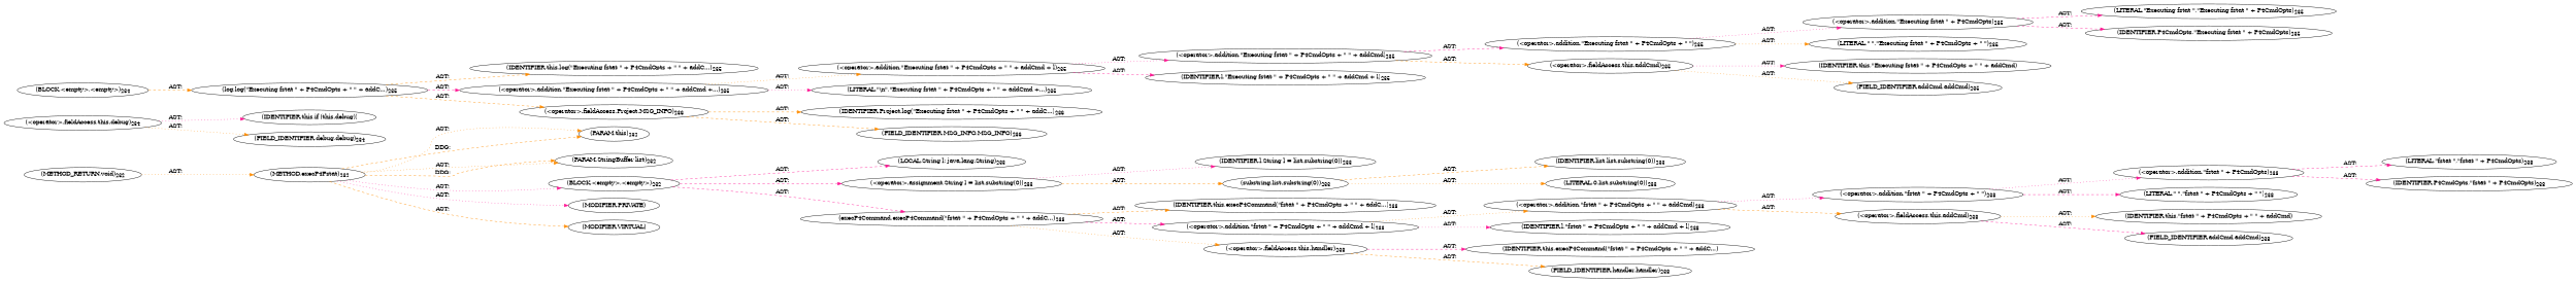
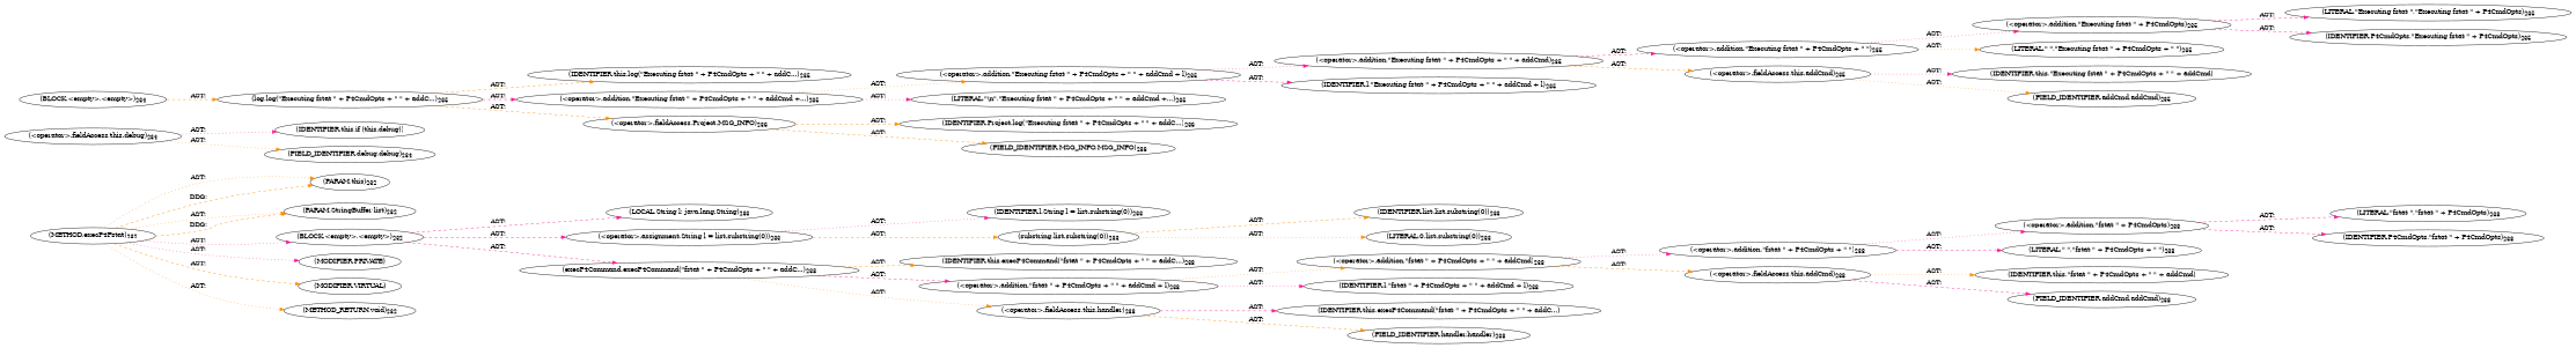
  digraph {
    rankdir=LR
    edge [color=darkorange style=dashed]
    n1 [label=<(METHOD,execP4Fstat)<SUB>232</SUB>>]
    n2 [label=<(PARAM,this)<SUB>232</SUB>>]
    n3 [label=<(PARAM,StringBuffer list)<SUB>232</SUB>>]
    n4 [label=<(BLOCK,&lt;empty&gt;,&lt;empty&gt;)<SUB>232</SUB>>]
    n5 [label=<(MODIFIER,PRIVATE)>]
    n6 [label=<(MODIFIER,VIRTUAL)>]
    n7 [label=<(METHOD_RETURN,void)<SUB>232</SUB>>]
    n8 [label=<(LOCAL,String l: java.lang.String)<SUB>233</SUB>>]
    n9 [label=<(&lt;operator&gt;.assignment,String l = list.substring(0))<SUB>233</SUB>>]
    n10 [label=<(execP4Command,execP4Command(&quot;fstat &quot; + P4CmdOpts + &quot; &quot; + addC...)<SUB>238</SUB>>]
    n11 [label=<(IDENTIFIER,l,String l = list.substring(0))<SUB>233</SUB>>]
    n12 [label=<(substring,list.substring(0))<SUB>233</SUB>>]
    n13 [label=<(IDENTIFIER,this,execP4Command(&quot;fstat &quot; + P4CmdOpts + &quot; &quot; + addC...)<SUB>238</SUB>>]
    n14 [label=<(&lt;operator&gt;.addition,&quot;fstat &quot; + P4CmdOpts + &quot; &quot; + addCmd + l)<SUB>238</SUB>>]
    n15 [label=<(&lt;operator&gt;.fieldAccess,this.handler)<SUB>238</SUB>>]
    n16 [label=<(IDENTIFIER,list,list.substring(0))<SUB>233</SUB>>]
    n17 [label=<(LITERAL,0,list.substring(0))<SUB>233</SUB>>]
    n18 [label=<(&lt;operator&gt;.fieldAccess,this.debug)<SUB>234</SUB>>]
    n19 [label=<(IDENTIFIER,this,if (this.debug))>]
    n20 [label=<(FIELD_IDENTIFIER,debug,debug)<SUB>234</SUB>>]
    n21 [label=<(BLOCK,&lt;empty&gt;,&lt;empty&gt;)<SUB>234</SUB>>]
    n22 [label=<(log,log(&quot;Executing fstat &quot; + P4CmdOpts + &quot; &quot; + addC...)<SUB>235</SUB>>]
    n23 [label=<(IDENTIFIER,this,log(&quot;Executing fstat &quot; + P4CmdOpts + &quot; &quot; + addC...)<SUB>235</SUB>>]
    n24 [label=<(&lt;operator&gt;.addition,&quot;Executing fstat &quot; + P4CmdOpts + &quot; &quot; + addCmd +...)<SUB>235</SUB>>]
    n25 [label=<(&lt;operator&gt;.fieldAccess,Project.MSG_INFO)<SUB>236</SUB>>]
    n26 [label=<(&lt;operator&gt;.addition,&quot;Executing fstat &quot; + P4CmdOpts + &quot; &quot; + addCmd + l)<SUB>235</SUB>>]
    n27 [label=<(LITERAL,&quot;\n&quot;,&quot;Executing fstat &quot; + P4CmdOpts + &quot; &quot; + addCmd +...)<SUB>235</SUB>>]
    n28 [label=<(IDENTIFIER,Project,log(&quot;Executing fstat &quot; + P4CmdOpts + &quot; &quot; + addC...)<SUB>236</SUB>>]
    n29 [label=<(FIELD_IDENTIFIER,MSG_INFO,MSG_INFO)<SUB>236</SUB>>]
    n30 [label=<(&lt;operator&gt;.addition,&quot;Executing fstat &quot; + P4CmdOpts + &quot; &quot; + addCmd)<SUB>235</SUB>>]
    n31 [label=<(IDENTIFIER,l,&quot;Executing fstat &quot; + P4CmdOpts + &quot; &quot; + addCmd + l)<SUB>235</SUB>>]
    n32 [label=<(&lt;operator&gt;.addition,&quot;Executing fstat &quot; + P4CmdOpts + &quot; &quot;)<SUB>235</SUB>>]
    n33 [label=<(&lt;operator&gt;.fieldAccess,this.addCmd)<SUB>235</SUB>>]
    n34 [label=<(&lt;operator&gt;.addition,&quot;Executing fstat &quot; + P4CmdOpts)<SUB>235</SUB>>]
    n35 [label=<(LITERAL,&quot; &quot;,&quot;Executing fstat &quot; + P4CmdOpts + &quot; &quot;)<SUB>235</SUB>>]
    n36 [label=<(IDENTIFIER,this,&quot;Executing fstat &quot; + P4CmdOpts + &quot; &quot; + addCmd)>]
    n37 [label=<(FIELD_IDENTIFIER,addCmd,addCmd)<SUB>235</SUB>>]
    n38 [label=<(LITERAL,&quot;Executing fstat &quot;,&quot;Executing fstat &quot; + P4CmdOpts)<SUB>235</SUB>>]
    n39 [label=<(IDENTIFIER,P4CmdOpts,&quot;Executing fstat &quot; + P4CmdOpts)<SUB>235</SUB>>]
    n40 [label=<(&lt;operator&gt;.addition,&quot;fstat &quot; + P4CmdOpts + &quot; &quot; + addCmd)<SUB>238</SUB>>]
    n41 [label=<(IDENTIFIER,l,&quot;fstat &quot; + P4CmdOpts + &quot; &quot; + addCmd + l)<SUB>238</SUB>>]
    n42 [label=<(IDENTIFIER,this,execP4Command(&quot;fstat &quot; + P4CmdOpts + &quot; &quot; + addC...)>]
    n43 [label=<(FIELD_IDENTIFIER,handler,handler)<SUB>238</SUB>>]
    n44 [label=<(&lt;operator&gt;.addition,&quot;fstat &quot; + P4CmdOpts + &quot; &quot;)<SUB>238</SUB>>]
    n45 [label=<(&lt;operator&gt;.fieldAccess,this.addCmd)<SUB>238</SUB>>]
    n46 [label=<(&lt;operator&gt;.addition,&quot;fstat &quot; + P4CmdOpts)<SUB>238</SUB>>]
    n47 [label=<(LITERAL,&quot; &quot;,&quot;fstat &quot; + P4CmdOpts + &quot; &quot;)<SUB>238</SUB>>]
    n48 [label=<(IDENTIFIER,this,&quot;fstat &quot; + P4CmdOpts + &quot; &quot; + addCmd)>]
    n49 [label=<(FIELD_IDENTIFIER,addCmd,addCmd)<SUB>238</SUB>>]
    n50 [label=<(LITERAL,&quot;fstat &quot;,&quot;fstat &quot; + P4CmdOpts)<SUB>238</SUB>>]
    n51 [label=<(IDENTIFIER,P4CmdOpts,&quot;fstat &quot; + P4CmdOpts)<SUB>238</SUB>>]
    n1 -> n2 [label="AST: " style=dotted]
    n1 -> n2 [label="DDG: "]
    n1 -> n3 [label="AST: " style=dotted]
    n1 -> n3 [label="DDG: "]
    n1 -> n4 [color=deeppink label="AST: " style=dotted]
    n1 -> n5 [color=deeppink label="AST: " style=dotted]
    n1 -> n6 [label="AST: "]
-   n7 -> n1 [label="AST: " style=dotted]
+   n1 -> n7 [label="AST: " style=dotted]
    n4 -> n8 [color=deeppink label="AST: "]
    n4 -> n9 [color=deeppink label="AST: "]
    n4 -> n10 [color=deeppink label="AST: "]
    n9 -> n11 [color=deeppink label="AST: " style=dotted]
    n9 -> n12 [label="AST: "]
    n10 -> n13 [label="AST: "]
    n10 -> n14 [color=deeppink label="AST: "]
    n10 -> n15 [label="AST: " style=dotted]
    n12 -> n16 [label="AST: "]
    n12 -> n17 [label="AST: " style=dotted]
    n14 -> n40 [label="AST: " style=dotted]
    n14 -> n41 [color=deeppink label="AST: " style=dotted]
    n15 -> n42 [color=deeppink label="AST: "]
    n15 -> n43 [label="AST: "]
    n18 -> n19 [color=deeppink label="AST: " style=dotted]
    n18 -> n20 [label="AST: " style=dotted]
    n21 -> n22 [label="AST: "]
    n22 -> n23 [label="AST: "]
    n22 -> n24 [color=deeppink label="AST: "]
    n22 -> n25 [label="AST: "]
    n24 -> n26 [label="AST: " style=dotted]
    n24 -> n27 [color=deeppink label="AST: " style=dotted]
    n25 -> n28 [label="AST: "]
    n25 -> n29 [label="AST: "]
    n26 -> n30 [color=deeppink label="AST: " style=dotted]
    n26 -> n31 [color=deeppink label="AST: "]
    n30 -> n32 [color=deeppink label="AST: "]
    n30 -> n33 [label="AST: "]
    n32 -> n34 [color=deeppink label="AST: " style=dotted]
    n32 -> n35 [label="AST: " style=dotted]
    n33 -> n36 [color=deeppink label="AST: " style=dotted]
    n33 -> n37 [label="AST: " style=dotted]
    n34 -> n38 [color=deeppink label="AST: "]
    n34 -> n39 [color=deeppink label="AST: "]
    n40 -> n44 [color=deeppink label="AST: " style=dotted]
    n40 -> n45 [label="AST: "]
    n44 -> n46 [color=deeppink label="AST: " style=dotted]
    n44 -> n47 [color=deeppink label="AST: "]
    n45 -> n48 [label="AST: " style=dotted]
    n45 -> n49 [color=deeppink label="AST: "]
    n46 -> n50 [color=deeppink label="AST: "]
    n46 -> n51 [color=deeppink label="AST: "]
  }
